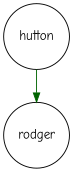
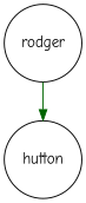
  digraph {
    fontname="Comic Neue"
    node [fillcolor=white fixedsize=true shape=circle style=filled fontname="Comic Neue"]
    rodger [height=1 width=1]
    hutton [height=1 width=1]
-   hutton -> rodger [arrowhead=normal color=darkgreen penwidth=1 fontname="Comic Neue"]
+   rodger -> hutton [arrowhead=normal color=darkgreen penwidth=1 fontname="Comic Neue"]
  }
